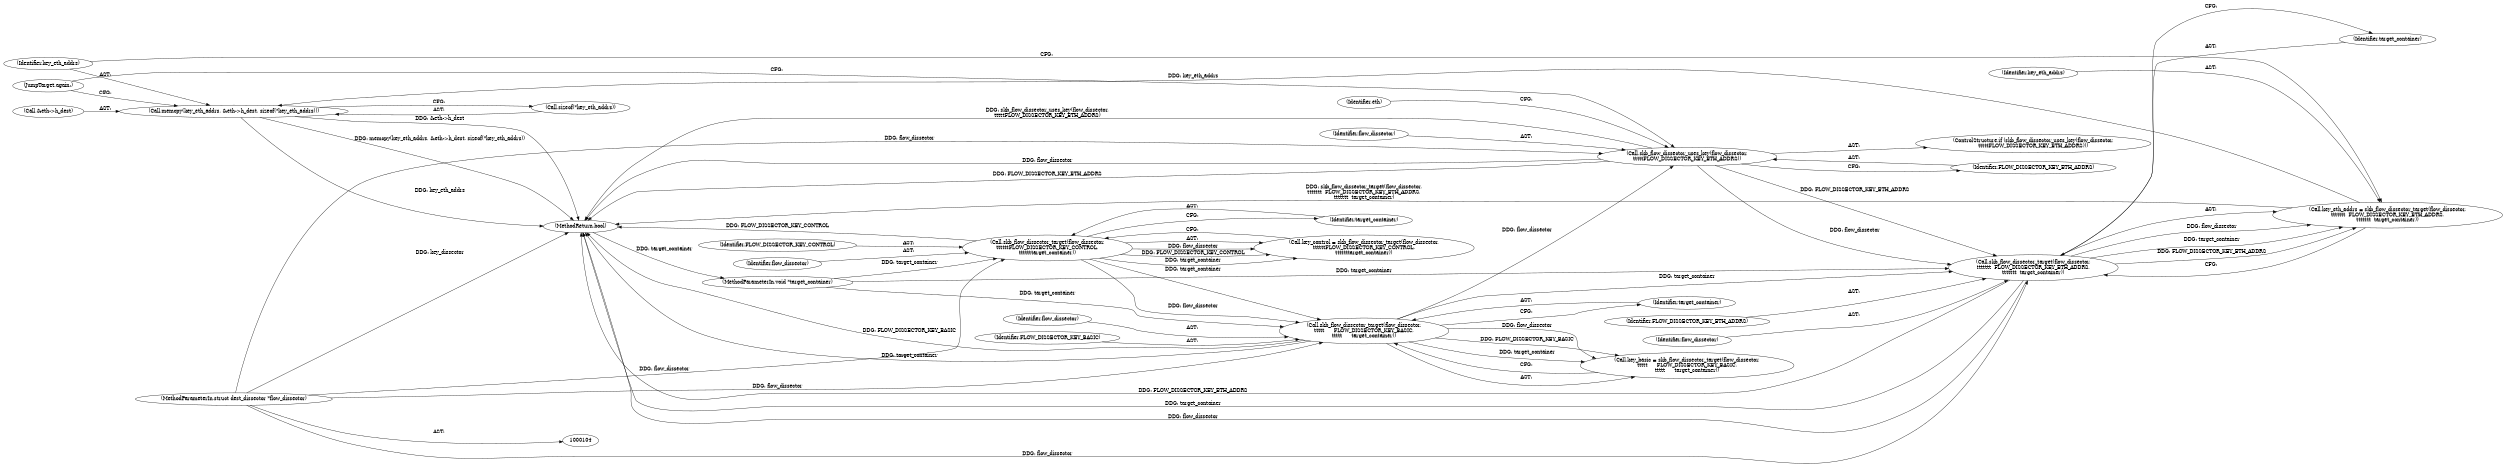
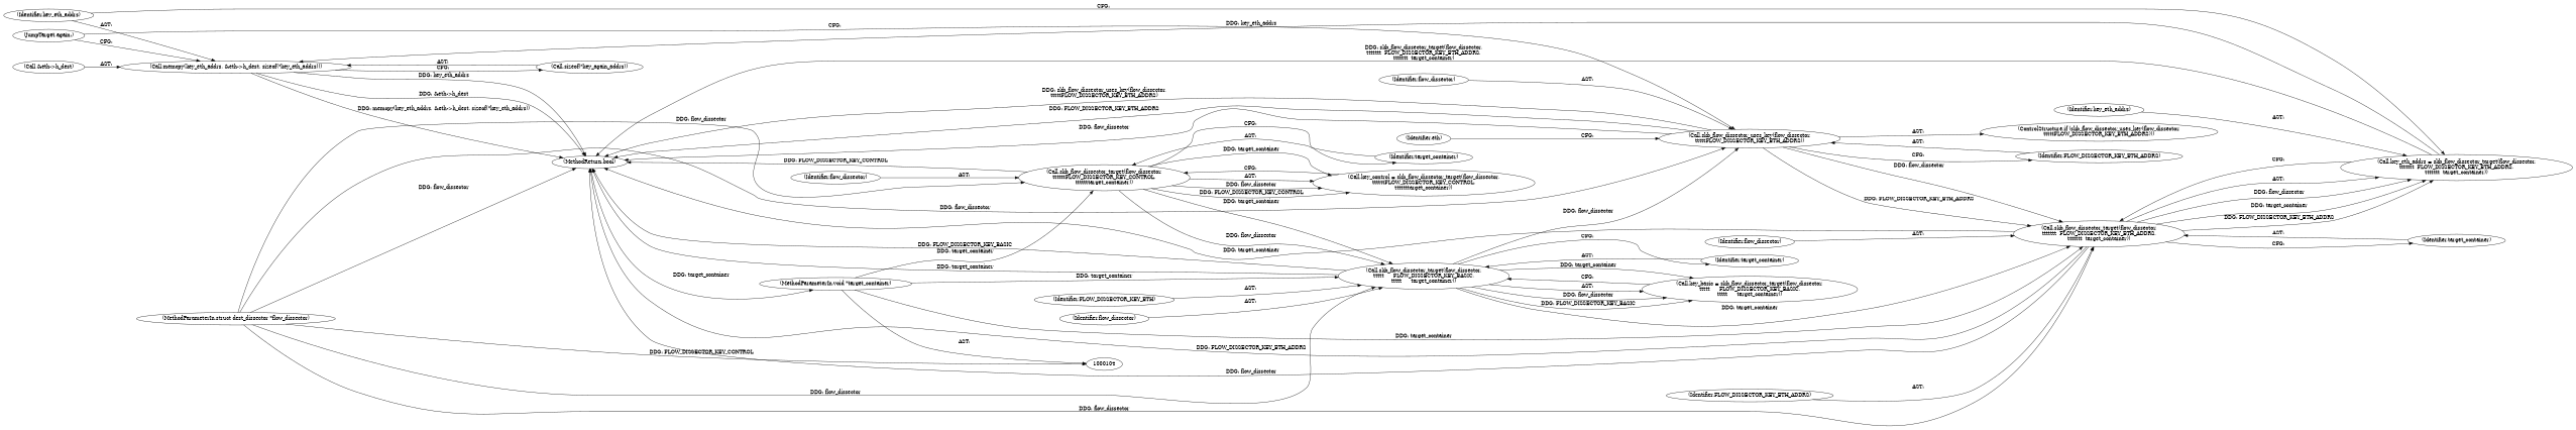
  digraph {
    rankdir=LR
    n1 [label="(Call,memcpy(key_eth_addrs, &eth->h_dest, sizeof(*key_eth_addrs)))"]
    n2 [label="(MethodReturn,bool)"]
-   n3 [label="(Call,sizeof(*key_eth_addrs))"]
+   n3 [label="(Call,sizeof(*key_again_addrs))"]
    n4 [label="(MethodParameterIn,void *target_container)"]
    n5 [label="(Call,key_eth_addrs = skb_flow_dissector_target(flow_dissector,\n\t\t\t\t\t\t\t  FLOW_DISSECTOR_KEY_ETH_ADDRS,\n\t\t\t\t\t\t\t  target_container))"]
    n6 [label="(Call,skb_flow_dissector_target(flow_dissector,\n\t\t\t\t\t\t\t  FLOW_DISSECTOR_KEY_ETH_ADDRS,\n\t\t\t\t\t\t\t  target_container))"]
    n7 [label="(Identifier,target_container)"]
    n8 [label="(Call,skb_flow_dissector_uses_key(flow_dissector,\n\t\t\t\t\tFLOW_DISSECTOR_KEY_ETH_ADDRS))"]
    n9 [label="(Identifier,FLOW_DISSECTOR_KEY_ETH_ADDRS)"]
    n10 [label="(ControlStructure,if (skb_flow_dissector_uses_key(flow_dissector,\n\t\t\t\t\tFLOW_DISSECTOR_KEY_ETH_ADDRS)))"]
    n11 [label="(Call,skb_flow_dissector_target(flow_dissector,\n\t\t\t\t\t      FLOW_DISSECTOR_KEY_BASIC,\n\t\t\t\t\t      target_container))"]
    n12 [label="(Call,key_basic = skb_flow_dissector_target(flow_dissector,\n\t\t\t\t\t      FLOW_DISSECTOR_KEY_BASIC,\n\t\t\t\t\t      target_container))"]
    n13 [label="(Identifier,target_container)"]
    n14 [label="(Call,skb_flow_dissector_target(flow_dissector,\n\t\t\t\t\t\tFLOW_DISSECTOR_KEY_CONTROL,\n\t\t\t\t\t\ttarget_container))"]
    n15 [label="(Call,key_control = skb_flow_dissector_target(flow_dissector,\n\t\t\t\t\t\tFLOW_DISSECTOR_KEY_CONTROL,\n\t\t\t\t\t\ttarget_container))"]
    n16 [label="(Identifier,target_container)"]
    n17 [label="(MethodParameterIn,struct dest_dissector *flow_dissector)"]
    1000104
    n19 [label="(Identifier,FLOW_DISSECTOR_KEY_ETH_ADDRS)"]
    n20 [label="(Identifier,flow_dissector)"]
    n21 [label="(JumpTarget,again:)"]
    n22 [label="(Identifier,eth)"]
    n23 [label="(Identifier,flow_dissector)"]
    n24 [label="(Identifier,key_eth_addrs)"]
    n25 [label="(Identifier,key_eth_addrs)"]
    n26 [label="(Call,&eth->h_dest)"]
-   n27 [label="(Identifier,FLOW_DISSECTOR_KEY_CONTROL)"]
    n28 [label="(Identifier,flow_dissector)"]
    n29 [label="(Identifier,flow_dissector)"]
-   n30 [label="(Identifier,FLOW_DISSECTOR_KEY_BASIC)"]
+   n30 [label="(Identifier,FLOW_DISSECTOR_KEY_ETH)"]
    n1 -> n2 [label="DDG: &eth->h_dest"]
    n1 -> n2 [label="DDG: memcpy(key_eth_addrs, &eth->h_dest, sizeof(*key_eth_addrs))"]
    n1 -> n2 [label="DDG: key_eth_addrs"]
    n1 -> n3 [label="CFG: "]
    n2 -> n4 [label="DDG: target_container"]
    n3 -> n1 [label="AST: "]
    n4 -> n6 [label="DDG: target_container"]
    n4 -> n11 [label="DDG: target_container"]
    n4 -> n14 [label="DDG: target_container"]
+   n4 -> 1000104 [label="AST: "]
    n5 -> n1 [label="DDG: key_eth_addrs"]
    n5 -> n2 [label="DDG: skb_flow_dissector_target(flow_dissector,\n\t\t\t\t\t\t\t  FLOW_DISSECTOR_KEY_ETH_ADDRS,\n\t\t\t\t\t\t\t  target_container)"]
    n5 -> n6 [label="CFG: "]
    n6 -> n2 [label="DDG: FLOW_DISSECTOR_KEY_ETH_ADDRS"]
    n6 -> n2 [label="DDG: target_container"]
    n6 -> n2 [label="DDG: flow_dissector"]
    n6 -> n5 [label="AST: "]
    n6 -> n5 [label="DDG: flow_dissector"]
    n6 -> n5 [label="DDG: FLOW_DISSECTOR_KEY_ETH_ADDRS"]
    n6 -> n5 [label="DDG: target_container"]
    n6 -> n7 [label="CFG: "]
    n7 -> n6 [label="AST: "]
    n8 -> n2 [label="DDG: flow_dissector"]
    n8 -> n2 [label="DDG: FLOW_DISSECTOR_KEY_ETH_ADDRS"]
    n8 -> n2 [label="DDG: skb_flow_dissector_uses_key(flow_dissector,\n\t\t\t\t\tFLOW_DISSECTOR_KEY_ETH_ADDRS)"]
    n8 -> n6 [label="DDG: flow_dissector"]
    n8 -> n6 [label="DDG: FLOW_DISSECTOR_KEY_ETH_ADDRS"]
    n8 -> n9 [label="CFG: "]
    n8 -> n10 [label="AST: "]
    n9 -> n8 [label="AST: "]
    n11 -> n2 [label="DDG: FLOW_DISSECTOR_KEY_BASIC"]
    n11 -> n2 [label="DDG: target_container"]
    n11 -> n6 [label="DDG: target_container"]
    n11 -> n8 [label="DDG: flow_dissector"]
    n11 -> n12 [label="AST: "]
    n11 -> n12 [label="DDG: flow_dissector"]
    n11 -> n12 [label="DDG: FLOW_DISSECTOR_KEY_BASIC"]
    n11 -> n12 [label="DDG: target_container"]
    n11 -> n13 [label="CFG: "]
    n12 -> n11 [label="CFG: "]
    n13 -> n11 [label="AST: "]
    n14 -> n2 [label="DDG: FLOW_DISSECTOR_KEY_CONTROL"]
    n14 -> n11 [label="DDG: flow_dissector"]
    n14 -> n11 [label="DDG: target_container"]
    n14 -> n15 [label="AST: "]
    n14 -> n15 [label="DDG: flow_dissector"]
    n14 -> n15 [label="DDG: FLOW_DISSECTOR_KEY_CONTROL"]
    n14 -> n15 [label="DDG: target_container"]
    n14 -> n16 [label="CFG: "]
    n15 -> n14 [label="CFG: "]
    n16 -> n14 [label="AST: "]
-   n17 -> n2 [label="DDG: key_dissector"]
+   n17 -> n2 [label="DDG: flow_dissector"]
    n17 -> n6 [label="DDG: flow_dissector"]
    n17 -> n8 [label="DDG: flow_dissector"]
    n17 -> n11 [label="DDG: flow_dissector"]
    n17 -> n14 [label="DDG: flow_dissector"]
-   n17 -> 1000104 [label="AST: "]
+   n17 -> 1000104 [label="DDG: FLOW_DISSECTOR_KEY_CONTROL"]
    n19 -> n6 [label="AST: "]
    n20 -> n14 [label="AST: "]
    n21 -> n1 [label="CFG: "]
    n21 -> n8 [label="CFG: "]
    n22 -> n8 [label="CFG: "]
    n23 -> n6 [label="AST: "]
    n24 -> n5 [label="AST: "]
    n25 -> n1 [label="AST: "]
    n25 -> n5 [label="CFG: "]
    n26 -> n1 [label="AST: "]
-   n27 -> n14 [label="AST: "]
    n28 -> n8 [label="AST: "]
    n29 -> n11 [label="AST: "]
    n30 -> n11 [label="AST: "]
  }
